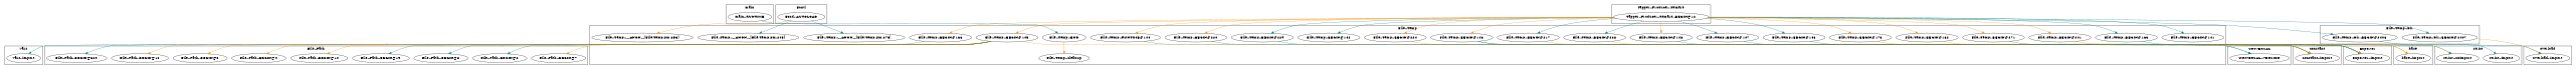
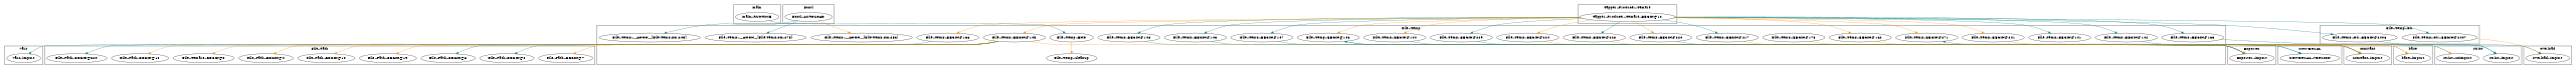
  digraph {
    edge [color=teal]
    "File::Path::BEGIN@7"
    "File::Path::BEGIN@6"
    "File::Path::BEGIN@8"
    "File::Path::BEGIN@19"
    "File::Path::BEGIN@10"
    "File::Path::BEGIN@4"
-   "File::Path::BEGIN@3"
+   "File::Path::BEGIN@3" [label="File::Temare::BEGIN@3"]
    "File::Path::BEGIN@18"
    "File::Path::BEGIN@329"
    "UNIVERSAL::VERSION"
    "Fcntl::AUTOLOAD"
    "base::import"
    "Exporter::import"
    "overload::import"
    "vars::import"
    "Tapper::Producer::Temare::BEGIN@12"
    "File::Temp::Dir::BEGIN@2407"
    "File::Temp::Dir::BEGIN@2406"
    "strict::import"
    "strict::unimport"
    "constant::import"
    "main::RUNTIME"
    "File::Temp::__ANON__[File/Temp.pm:253]"
-   "File::Temp::BEGIN@144" [label="File::Temp::RUNTIME@144"]
+   "File::Temp::BEGIN@144"
    "File::Temp::BEGIN@142"
    "File::Temp::BEGIN@224"
    "File::Temp::BEGIN@147"
    "File::Temp::__ANON__[File/Temp.pm:275]"
    "File::Temp::BEGIN@229"
    "File::Temp::BEGIN@217"
    "File::Temp::BEGIN@162"
    "File::Temp::BEGIN@141"
    "File::Temp::BEGIN@148"
    "File::Temp::cleanup"
    "File::Temp::BEGIN@163"
    "File::Temp::BEGIN@166"
    "File::Temp::BEGIN@220"
    "File::Temp::BEGIN@143"
    "File::Temp::BEGIN@228"
    "File::Temp::BEGIN@173"
    "File::Temp::BEGIN@146"
    "File::Temp::END"
    "File::Temp::BEGIN@241"
    "File::Temp::BEGIN@145"
    "File::Temp::BEGIN@271"
    "File::Temp::__ANON__[File/Temp.pm:245]"
    subgraph cluster_1 {
      label="File::Path"
      "File::Path::BEGIN@7"
      "File::Path::BEGIN@6"
      "File::Path::BEGIN@8"
      "File::Path::BEGIN@19"
      "File::Path::BEGIN@10"
      "File::Path::BEGIN@4"
      "File::Path::BEGIN@3"
      "File::Path::BEGIN@18"
      "File::Path::BEGIN@329"
    }
    subgraph cluster_2 {
      label=UNIVERSAL
      "UNIVERSAL::VERSION"
    }
    subgraph cluster_3 {
      label=Fcntl
      "Fcntl::AUTOLOAD"
    }
    subgraph cluster_4 {
      label=base
      "base::import"
    }
    subgraph cluster_5 {
      label=Exporter
      "Exporter::import"
    }
    subgraph cluster_6 {
      label=overload
      "overload::import"
    }
    subgraph cluster_7 {
      label=vars
      "vars::import"
    }
    subgraph cluster_8 {
      label="Tapper::Producer::Temare"
      "Tapper::Producer::Temare::BEGIN@12"
    }
    subgraph cluster_9 {
      label="File::Temp::Dir"
      "File::Temp::Dir::BEGIN@2407"
      "File::Temp::Dir::BEGIN@2406"
    }
    subgraph cluster_10 {
      label="strict"
      "strict::import"
      "strict::unimport"
    }
    subgraph cluster_11 {
      label=constant
      "constant::import"
    }
    subgraph cluster_12 {
      label=main
      "main::RUNTIME"
    }
    subgraph cluster_13 {
      label="File::Temp"
      "File::Temp::__ANON__[File/Temp.pm:253]"
      "File::Temp::BEGIN@144"
      "File::Temp::BEGIN@142"
      "File::Temp::BEGIN@224"
      "File::Temp::BEGIN@147"
      "File::Temp::__ANON__[File/Temp.pm:275]"
      "File::Temp::BEGIN@229"
      "File::Temp::BEGIN@217"
      "File::Temp::BEGIN@162"
      "File::Temp::BEGIN@141"
      "File::Temp::BEGIN@148"
      "File::Temp::cleanup"
      "File::Temp::BEGIN@163"
      "File::Temp::BEGIN@166"
      "File::Temp::BEGIN@220"
      "File::Temp::BEGIN@143"
      "File::Temp::BEGIN@228"
      "File::Temp::BEGIN@173"
      "File::Temp::BEGIN@146"
      "File::Temp::END"
      "File::Temp::BEGIN@241"
      "File::Temp::BEGIN@145"
      "File::Temp::BEGIN@271"
      "File::Temp::__ANON__[File/Temp.pm:245]"
    }
    "Fcntl::AUTOLOAD" -> "File::Temp::__ANON__[File/Temp.pm:253]" [color=darkorange]
    "Fcntl::AUTOLOAD" -> "File::Temp::__ANON__[File/Temp.pm:275]"
    "Fcntl::AUTOLOAD" -> "File::Temp::__ANON__[File/Temp.pm:245]"
    "Tapper::Producer::Temare::BEGIN@12" -> "File::Temp::Dir::BEGIN@2407"
    "Tapper::Producer::Temare::BEGIN@12" -> "File::Temp::Dir::BEGIN@2406"
    "Tapper::Producer::Temare::BEGIN@12" -> "File::Temp::BEGIN@144" [color=darkorange]
    "Tapper::Producer::Temare::BEGIN@12" -> "File::Temp::BEGIN@142"
    "Tapper::Producer::Temare::BEGIN@12" -> "File::Temp::BEGIN@224" [color=darkorange]
    "Tapper::Producer::Temare::BEGIN@12" -> "File::Temp::BEGIN@147"
    "Tapper::Producer::Temare::BEGIN@12" -> "File::Temp::BEGIN@229"
    "Tapper::Producer::Temare::BEGIN@12" -> "File::Temp::BEGIN@217"
    "Tapper::Producer::Temare::BEGIN@12" -> "File::Temp::BEGIN@162" [color=darkorange]
    "Tapper::Producer::Temare::BEGIN@12" -> "File::Temp::BEGIN@141"
-   "Tapper::Producer::Temare::BEGIN@12" -> "File::Temp::BEGIN@148" [color=darkorange]
+   "Tapper::Producer::Temare::BEGIN@12" -> "File::Temp::BEGIN@148"
    "Tapper::Producer::Temare::BEGIN@12" -> "File::Temp::BEGIN@163"
    "Tapper::Producer::Temare::BEGIN@12" -> "File::Temp::BEGIN@166" [color=darkorange]
    "Tapper::Producer::Temare::BEGIN@12" -> "File::Temp::BEGIN@220" [color=darkorange]
    "Tapper::Producer::Temare::BEGIN@12" -> "File::Temp::BEGIN@143"
    "Tapper::Producer::Temare::BEGIN@12" -> "File::Temp::BEGIN@228"
-   "Tapper::Producer::Temare::BEGIN@12" -> "File::Temp::BEGIN@173" [color=darkorange]
    "Tapper::Producer::Temare::BEGIN@12" -> "File::Temp::BEGIN@146" [color=darkorange]
    "Tapper::Producer::Temare::BEGIN@12" -> "File::Temp::BEGIN@241" [color=darkorange]
    "Tapper::Producer::Temare::BEGIN@12" -> "File::Temp::BEGIN@145" [color=darkorange]
    "Tapper::Producer::Temare::BEGIN@12" -> "File::Temp::BEGIN@271" [color=darkorange]
    "File::Temp::Dir::BEGIN@2407" -> "overload::import" [color=darkorange]
    "File::Temp::Dir::BEGIN@2406" -> "strict::import"
    "main::RUNTIME" -> "File::Temp::END"
    "File::Temp::BEGIN@144" -> "UNIVERSAL::VERSION"
+   "File::Temp::BEGIN@142" -> "strict::import"
    "File::Temp::BEGIN@224" -> "constant::import" [color=darkorange]
    "File::Temp::BEGIN@147" -> "Exporter::import"
    "File::Temp::BEGIN@229" -> "constant::import"
    "File::Temp::BEGIN@217" -> "constant::import" [color=darkorange]
    "File::Temp::BEGIN@162" -> "base::import" [color=darkorange]
    "File::Temp::BEGIN@148" -> "Exporter::import"
    "File::Temp::BEGIN@163" -> "overload::import"
    "File::Temp::BEGIN@166" -> "vars::import"
    "File::Temp::BEGIN@220" -> "constant::import"
    "File::Temp::BEGIN@143" -> "Exporter::import"
    "File::Temp::BEGIN@228" -> "constant::import" [color=darkorange]
    "File::Temp::BEGIN@173" -> "base::import" [color=darkorange]
    "File::Temp::BEGIN@146" -> "UNIVERSAL::VERSION"
-   "File::Temp::BEGIN@146" -> "Exporter::import"
+   "Exporter::import" -> "File::Temp::BEGIN@146"
    "File::Temp::END" -> "File::Temp::cleanup" [color=darkorange]
    "File::Temp::BEGIN@241" -> "strict::unimport" [color=darkorange]
    "File::Temp::BEGIN@145" -> "File::Path::BEGIN@7" [color=darkorange]
    "File::Temp::BEGIN@145" -> "File::Path::BEGIN@6"
    "File::Temp::BEGIN@145" -> "File::Path::BEGIN@8"
-   "File::Temp::BEGIN@145" -> "File::Path::BEGIN@19"
+   "File::Temp::BEGIN@145" -> "File::Path::BEGIN@19" [color=darkorange]
    "File::Temp::BEGIN@145" -> "File::Path::BEGIN@10" [color=darkorange]
    "File::Temp::BEGIN@145" -> "File::Path::BEGIN@4" [color=darkorange]
    "File::Temp::BEGIN@145" -> "File::Path::BEGIN@3" [color=darkorange]
    "File::Temp::BEGIN@145" -> "File::Path::BEGIN@18" [color=darkorange]
    "File::Temp::BEGIN@145" -> "File::Path::BEGIN@329"
    "File::Temp::BEGIN@145" -> "Exporter::import" [color=darkorange]
-   "File::Temp::BEGIN@271" -> "strict::unimport"
+   "strict::unimport" -> "File::Temp::BEGIN@271"
  }
